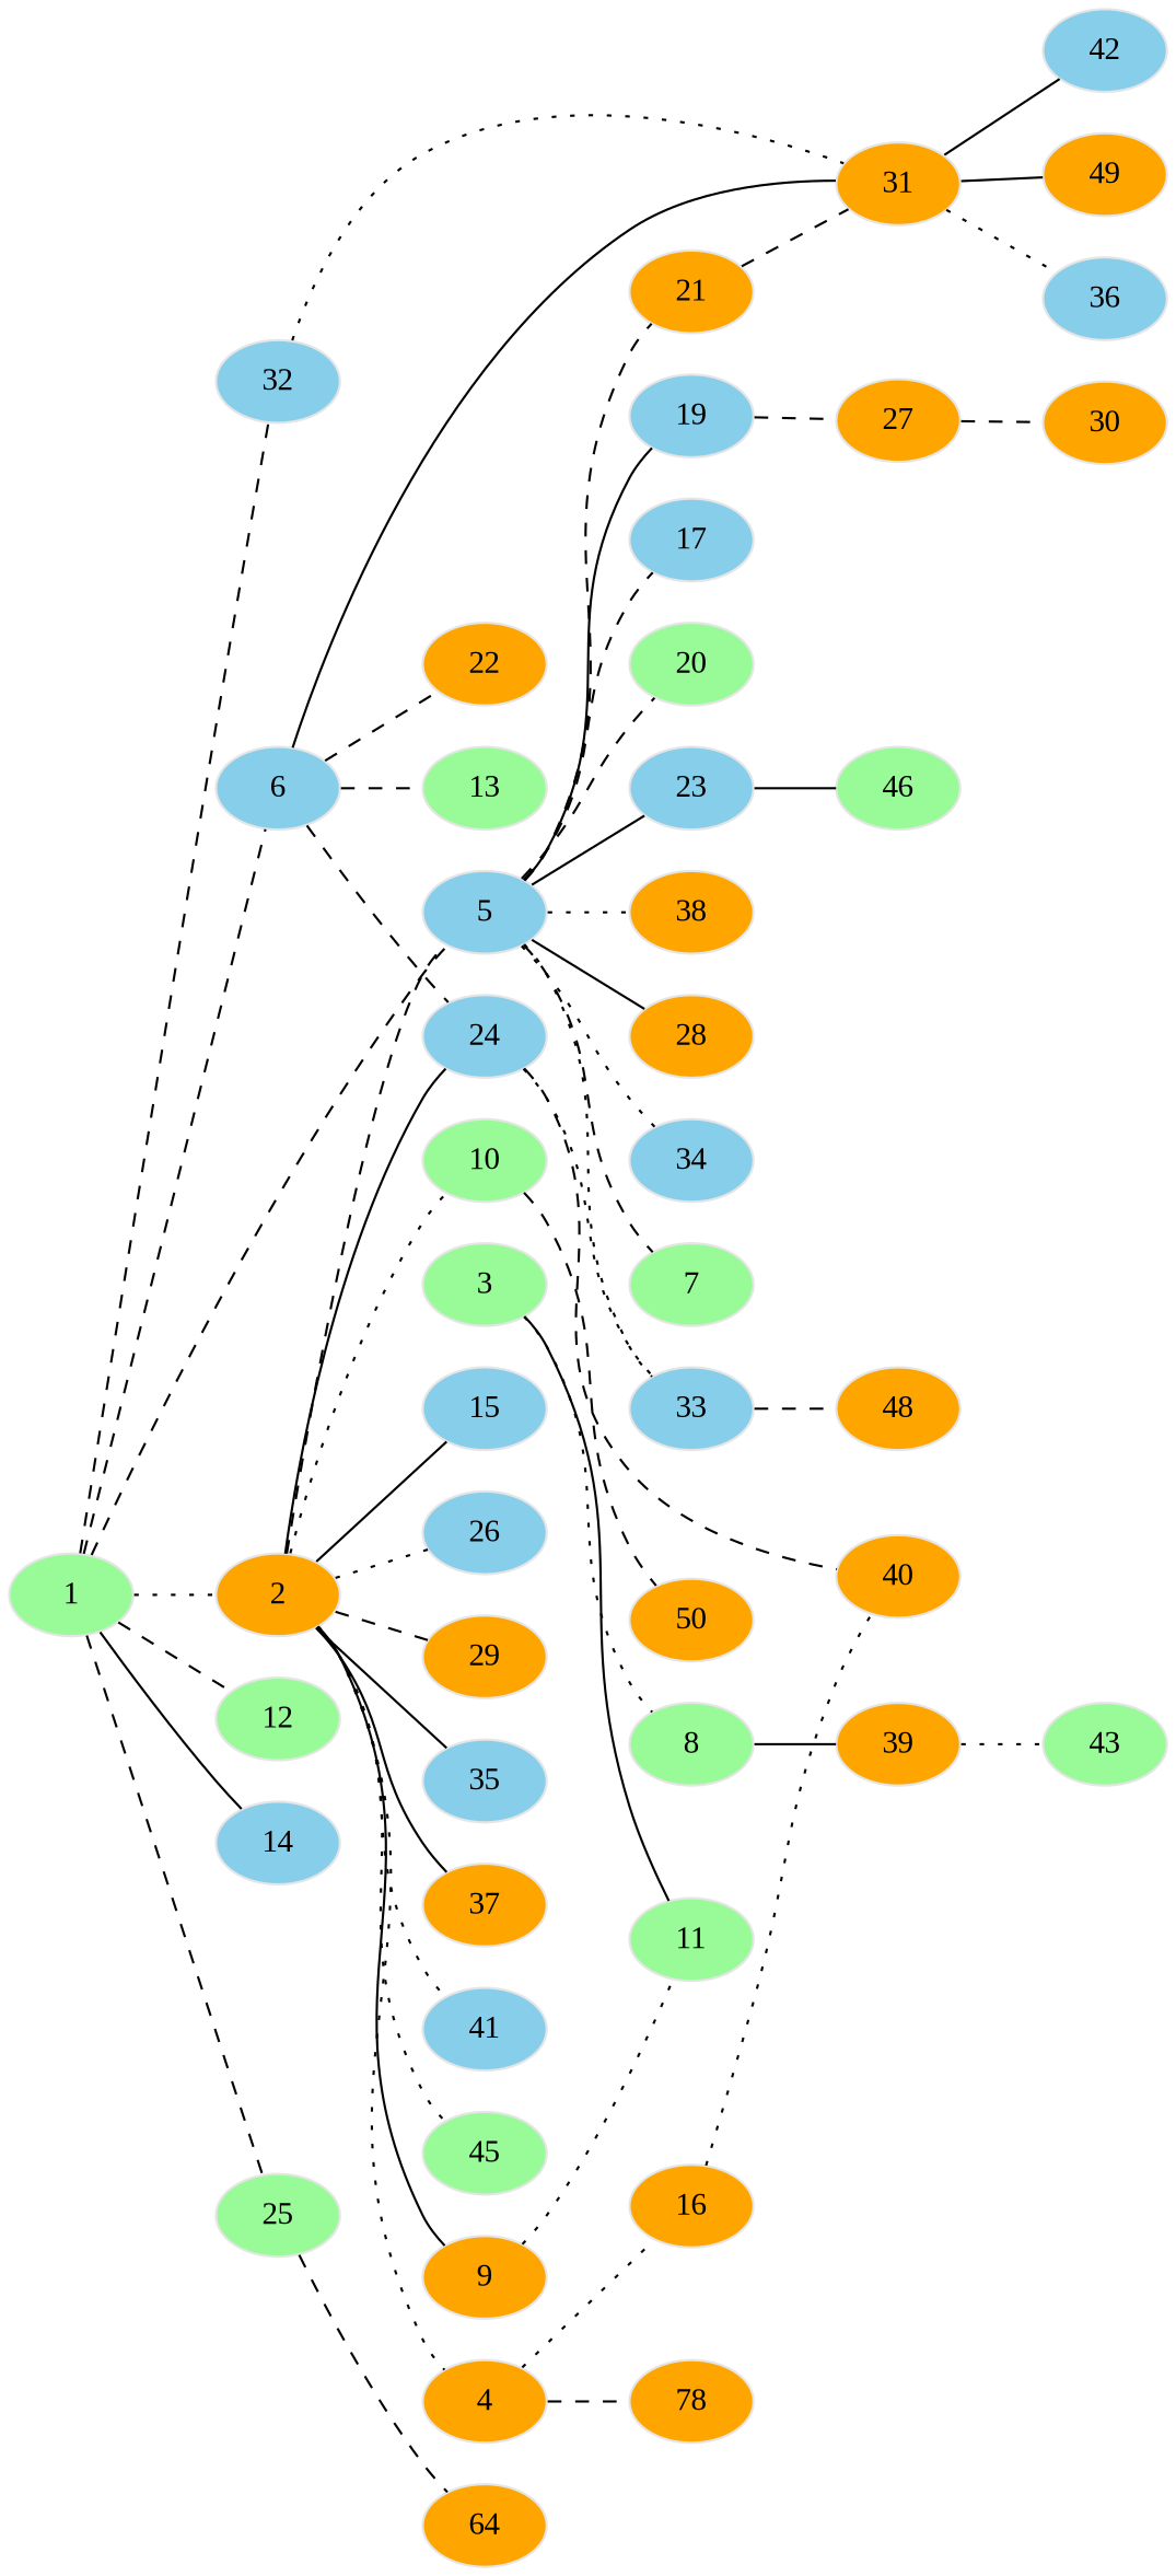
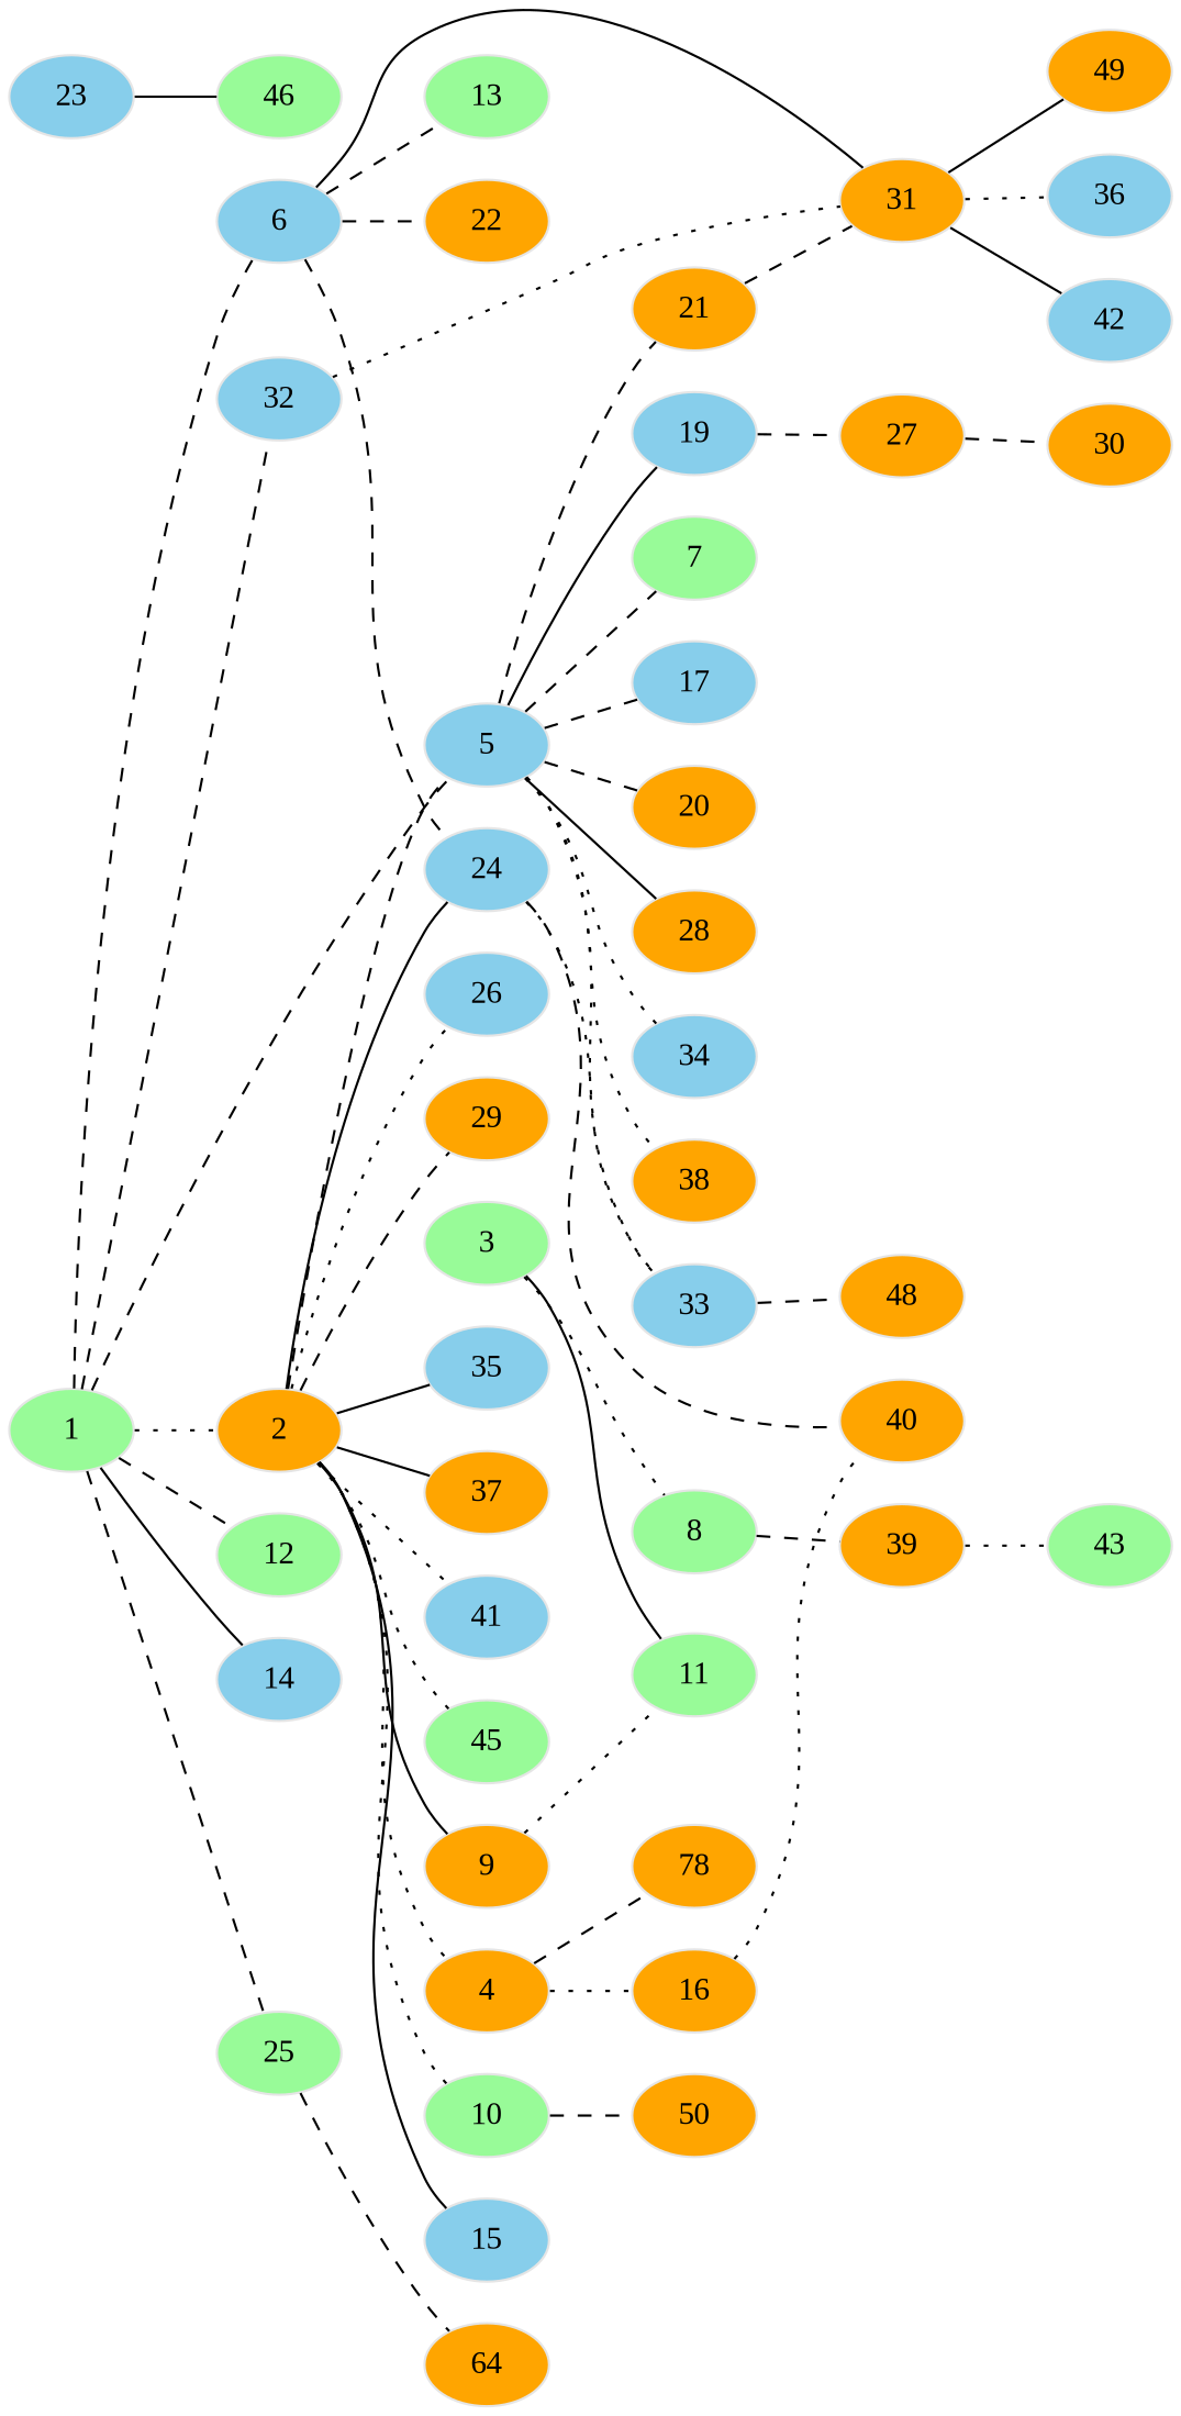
  graph {
    fontname="Liberation Serif"
    rankdir=LR
    node [color=gray90 fillcolor=orange fontname="Liberation Serif" style=filled]
    edge [fontname="Liberation Serif" style=dashed]
    1 [fillcolor=palegreen]
    2
    5 [fillcolor=skyblue]
    6 [fillcolor=skyblue]
    12 [fillcolor=palegreen]
    14 [fillcolor=skyblue]
    25 [fillcolor=palegreen]
    32 [fillcolor=skyblue]
    4
    9
    10 [fillcolor=palegreen]
    15 [fillcolor=skyblue]
    24 [fillcolor=skyblue]
    26 [fillcolor=skyblue]
    29
    35 [fillcolor=skyblue]
    37
    41 [fillcolor=skyblue]
    45 [fillcolor=palegreen]
    7 [fillcolor=palegreen]
    17 [fillcolor=skyblue]
    19 [fillcolor=skyblue]
-   20 [fillcolor=palegreen]
+   20
    21
    23 [fillcolor=skyblue]
    28
    33 [fillcolor=skyblue]
    34 [fillcolor=skyblue]
    38
    13 [fillcolor=palegreen]
    22
    31
    n33 [label=64]
    3 [fillcolor=palegreen]
    8 [fillcolor=palegreen]
    11 [fillcolor=palegreen]
    16
    n38 [label=78]
    50
    40
    39
    27
    46 [fillcolor=palegreen]
    48
    36 [fillcolor=skyblue]
    42 [fillcolor=skyblue]
    49
    43 [fillcolor=palegreen]
    30
    1 -- 2 [style=dotted]
    1 -- 5
    1 -- 6
    1 -- 12
    1 -- 14 [style=solid]
    1 -- 25
    1 -- 32
    2 -- 5
    2 -- 4 [style=dotted]
    2 -- 9 [style=solid]
    2 -- 10 [style=dotted]
    2 -- 15 [style=solid]
    2 -- 24 [style=solid]
    2 -- 26 [style=dotted]
    2 -- 29
    2 -- 35 [style=solid]
    2 -- 37 [style=solid]
    2 -- 41 [style=dotted]
    2 -- 45 [style=dotted]
    5 -- 7
    5 -- 17
    5 -- 19 [style=solid]
    5 -- 20
    5 -- 21
-   5 -- 23 [style=solid]
    5 -- 28 [style=solid]
    5 -- 33 [style=dotted]
    5 -- 34 [style=dotted]
    5 -- 38 [style=dotted]
    6 -- 24
    6 -- 13
    6 -- 22
    6 -- 31 [style=solid]
    25 -- n33
    32 -- 31 [style=dotted]
    4 -- 16 [style=dotted]
    4 -- n38
    9 -- 11 [style=dotted]
    10 -- 50
    24 -- 33 [style=dotted]
    24 -- 40
    19 -- 27
    21 -- 31
    23 -- 46 [style=solid]
    33 -- 48
    31 -- 36 [style=dotted]
    31 -- 42 [style=solid]
    31 -- 49 [style=solid]
    3 -- 8 [style=dotted]
    3 -- 11 [style=solid]
-   8 -- 39 [style=solid]
+   8 -- 39
    16 -- 40 [style=dotted]
    39 -- 43 [style=dotted]
    27 -- 30
  }
